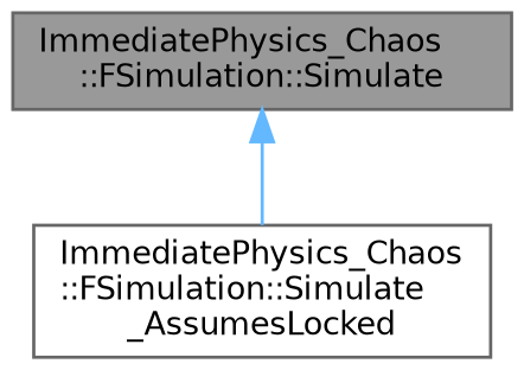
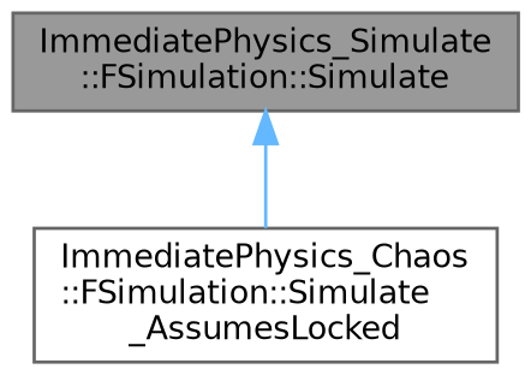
  digraph {
    rankdir=TB
    node [fontname=Helvetica fontsize=10 shape=box style=filled]
-   n1 [color=gray40 fillcolor=grey60 fontcolor=black height=0.2 label="ImmediatePhysics_Chaos\l::FSimulation::Simulate" width=0.4]
+   n1 [color=gray40 fillcolor=grey60 fontcolor=black height=0.2 label="ImmediatePhysics_Simulate\l::FSimulation::Simulate" width=0.4]
    n2 [color=grey40 fillcolor=white height=0.2 label="ImmediatePhysics_Chaos\l::FSimulation::Simulate\l_AssumesLocked" width=0.4]
    n1 -> n2 [color=steelblue1 dir=back fontname=Helvetica fontsize=10 labelfontname=Helvetica labelfontsize=10 style=solid]
  }
